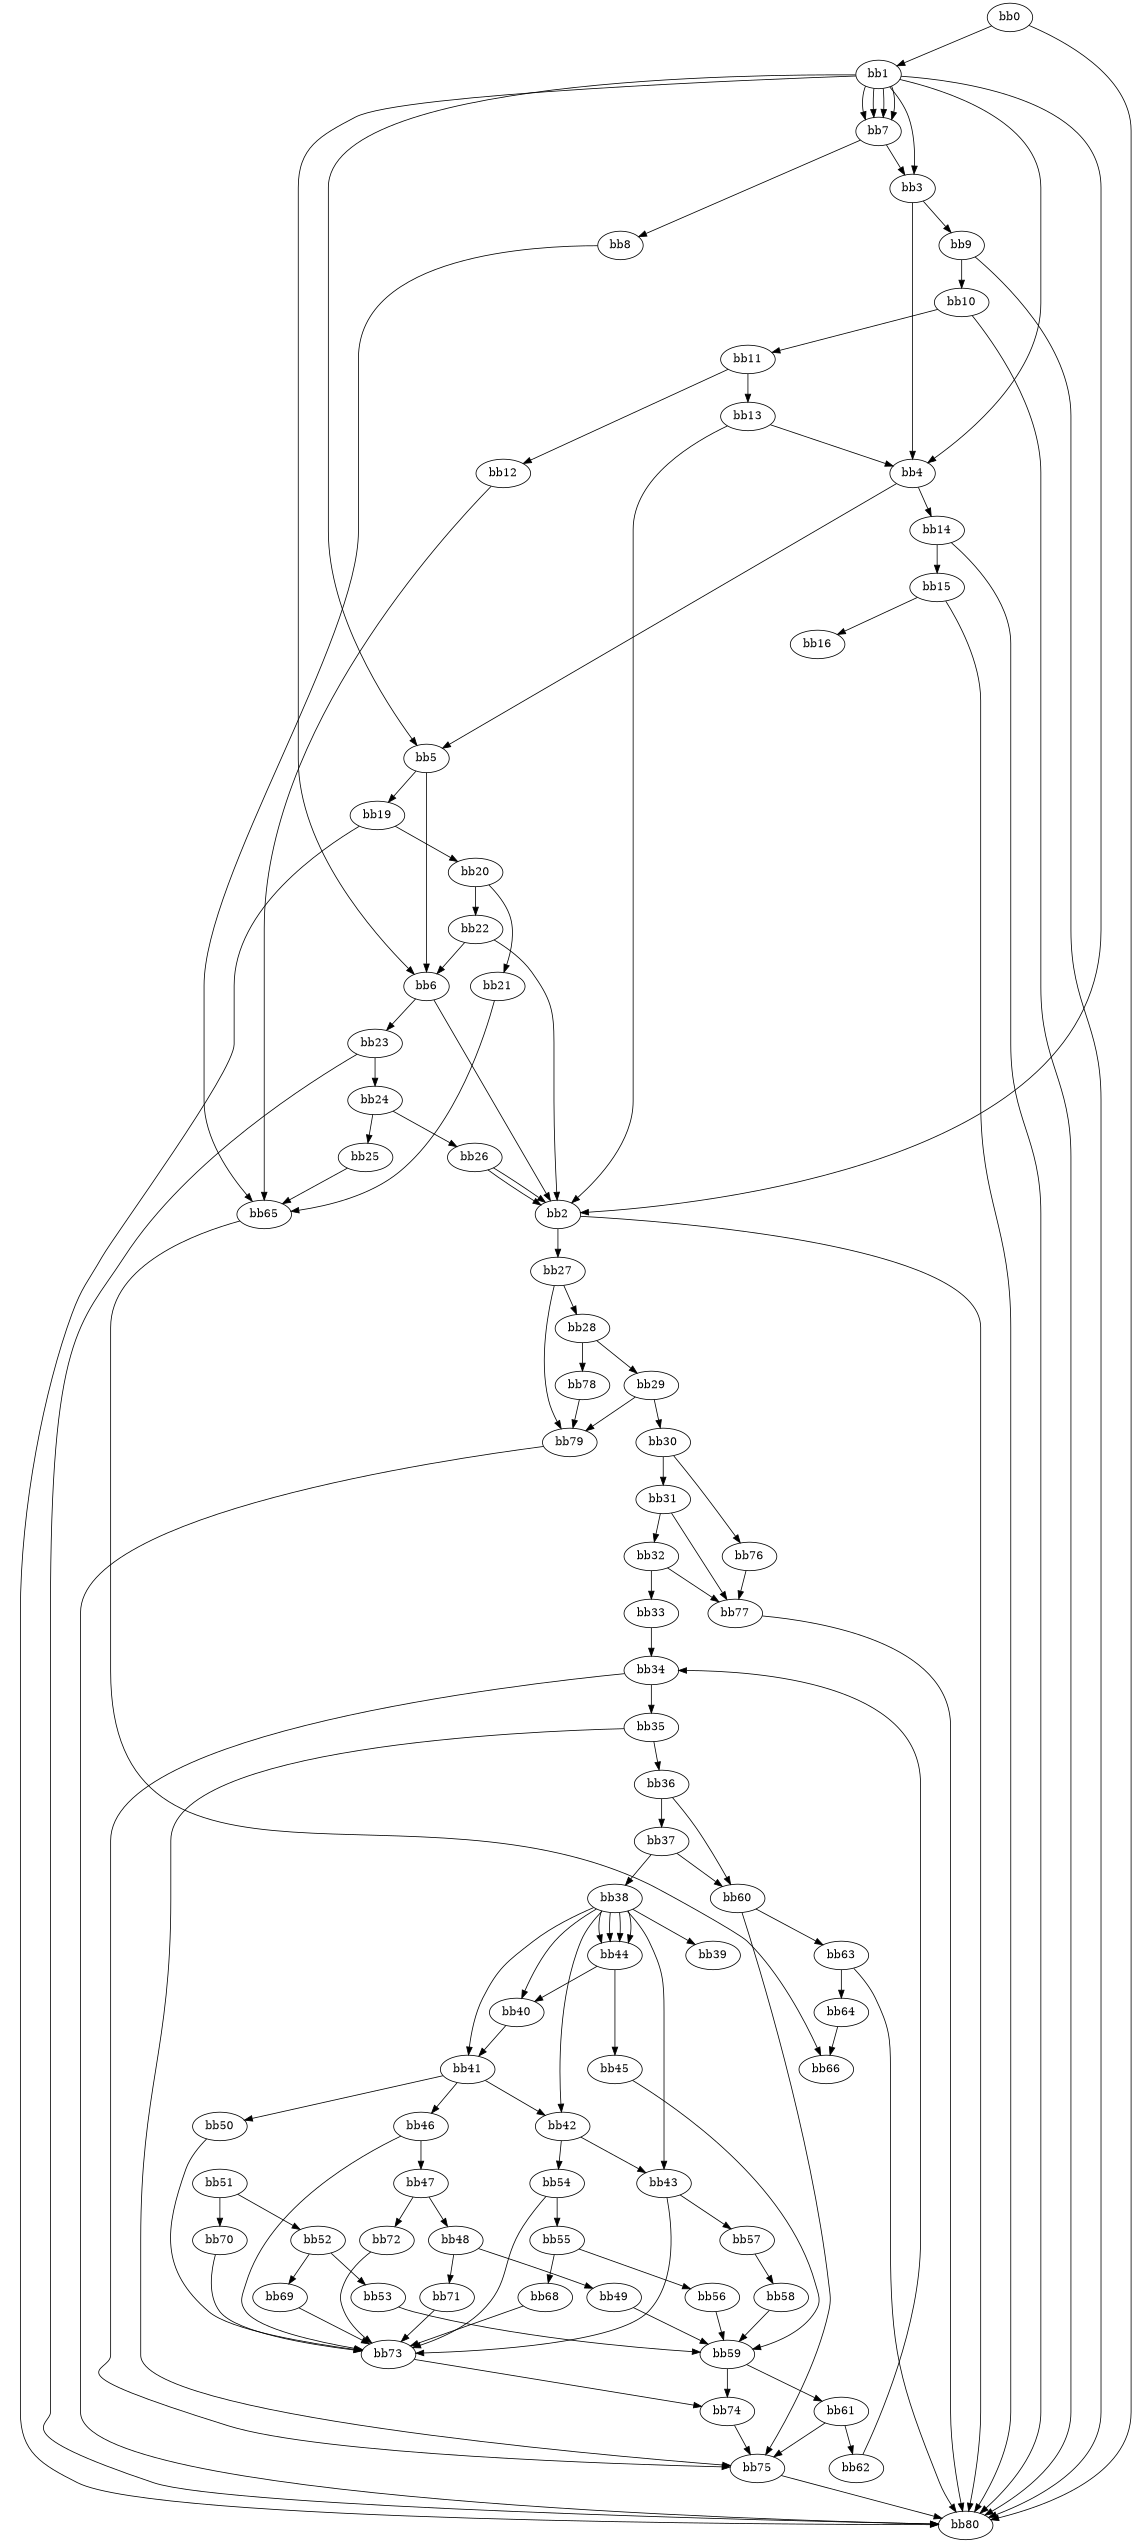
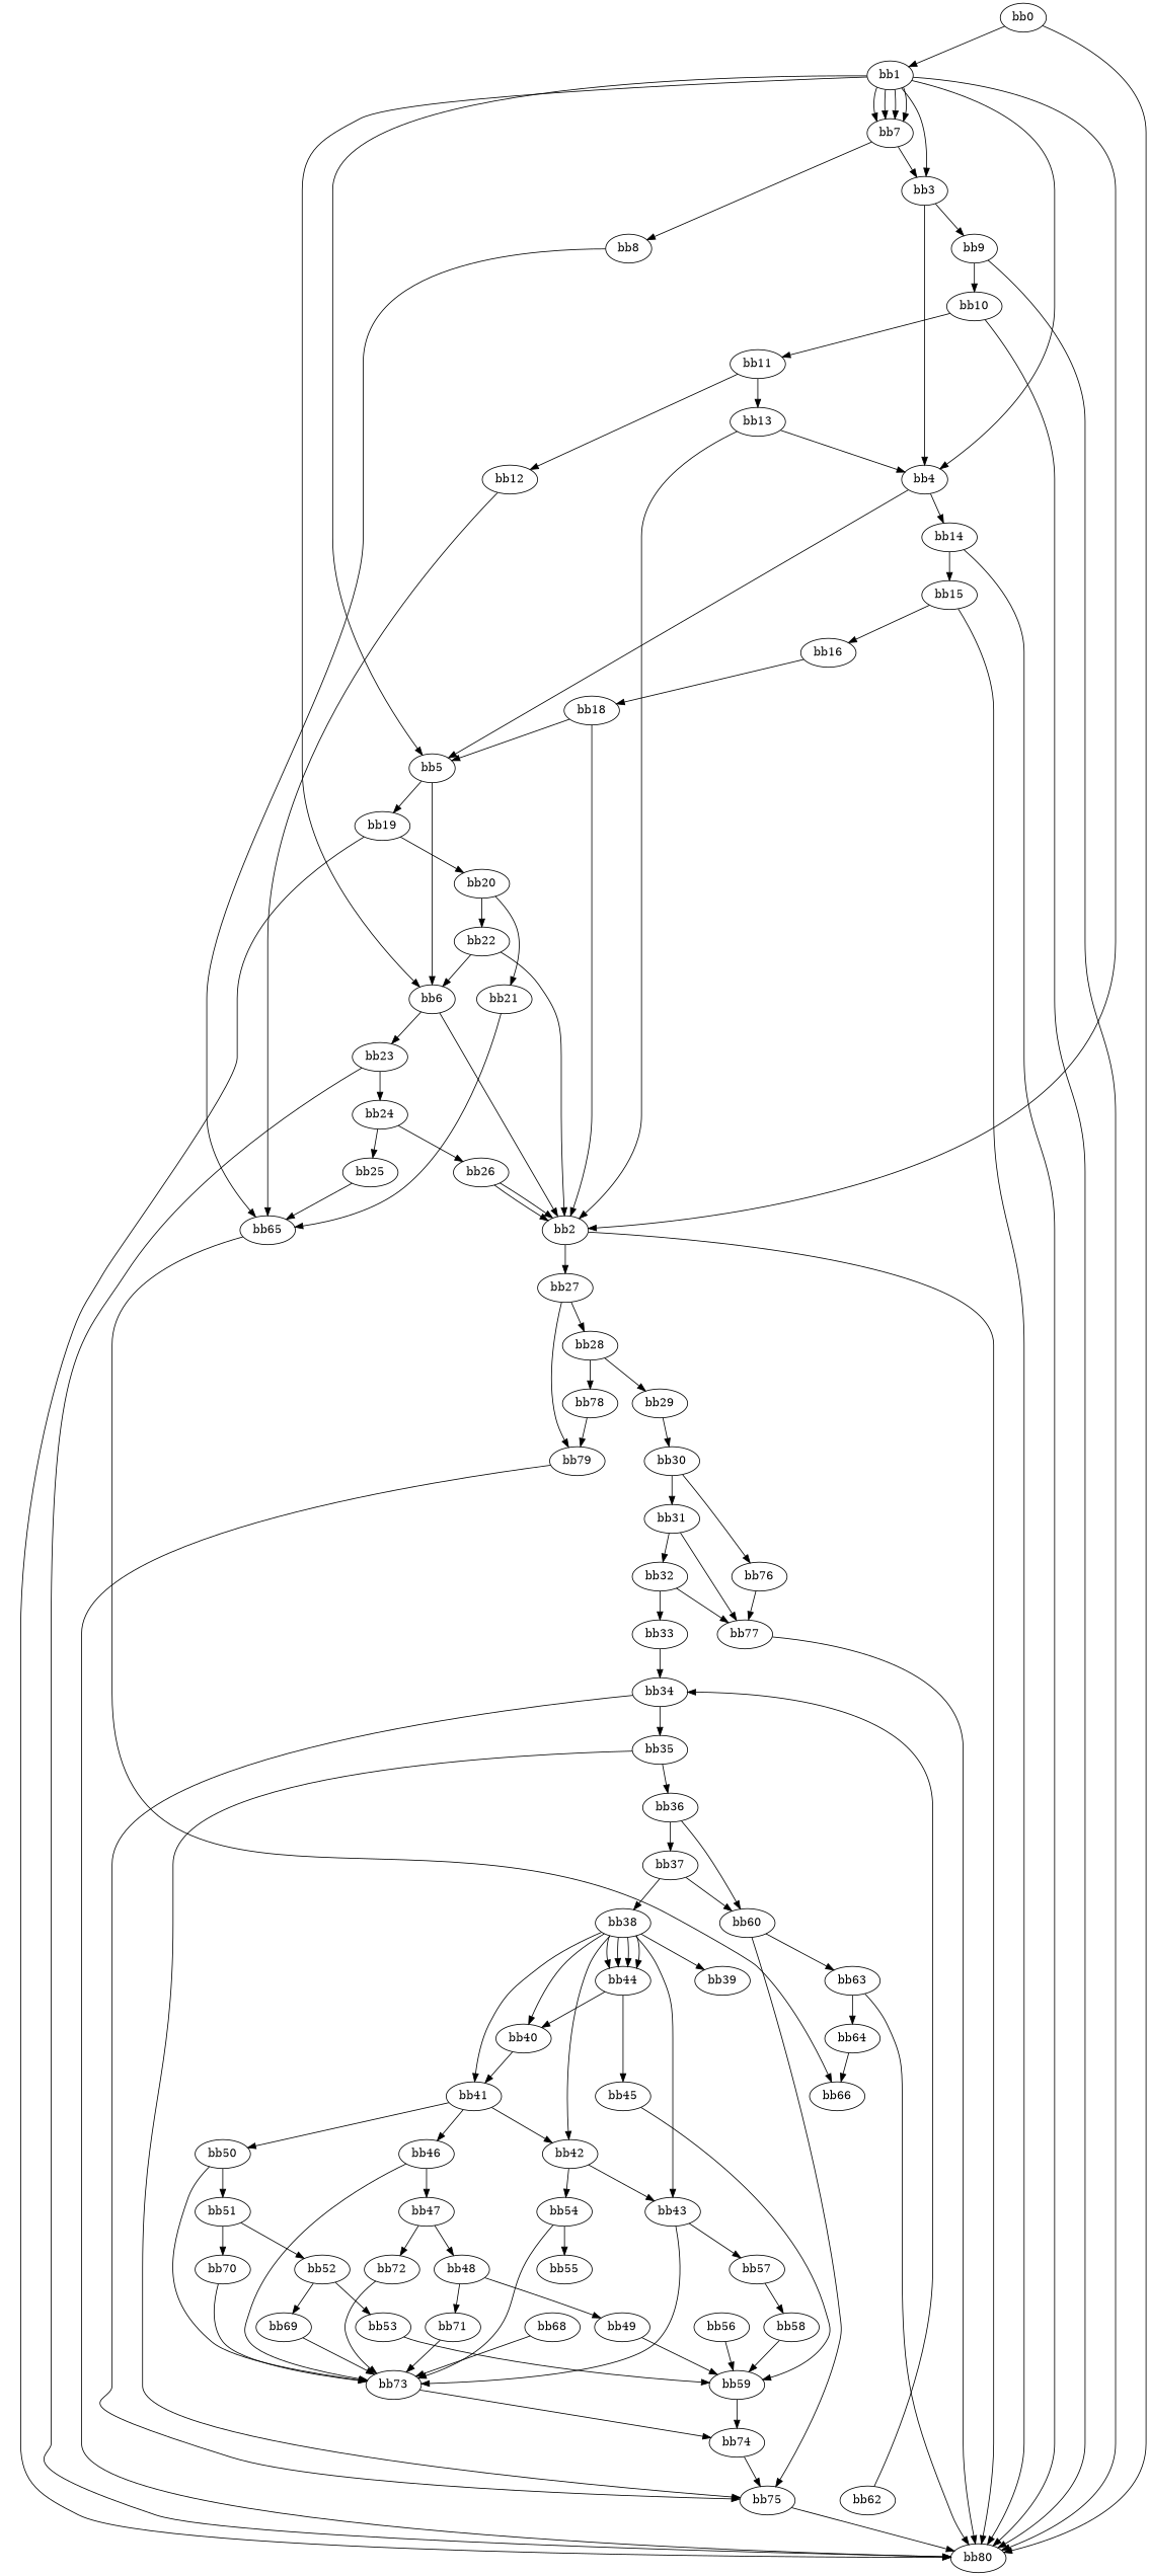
  digraph {
    n1 [label="bb0\l"]
    n2 [label="bb1\l"]
    n3 [label="bb80\l"]
    n4 [label="bb2\l"]
    n5 [label="bb3\l"]
    n6 [label="bb4\l"]
    n7 [label="bb5\l"]
    n8 [label="bb6\l"]
    n9 [label="bb7\l"]
    n10 [label="bb27\l"]
    n11 [label="bb9\l"]
    n12 [label="bb14\l"]
    n13 [label="bb19\l"]
    n14 [label="bb23\l"]
    n15 [label="bb8\l"]
    n16 [label="bb28\l"]
    n17 [label="bb79\l"]
    n18 [label="bb10\l"]
    n19 [label="bb15\l"]
    n20 [label="bb20\l"]
    n21 [label="bb24\l"]
    n22 [label="bb65\l"]
    n23 [label="bb66\l"]
    n24 [label="bb11\l"]
    n25 [label="bb12\l"]
    n26 [label="bb13\l"]
    n27 [label="bb16\l"]
+   n28 [label="bb18\l"]
    n29 [label="bb21\l"]
    n30 [label="bb22\l"]
    n31 [label="bb25\l"]
    n32 [label="bb26\l"]
    n33 [label="bb29\l"]
    n34 [label="bb78\l"]
    n35 [label="bb30\l"]
    n36 [label="bb31\l"]
    n37 [label="bb76\l"]
    n38 [label="bb32\l"]
    n39 [label="bb77\l"]
    n40 [label="bb33\l"]
    n41 [label="bb34\l"]
    n42 [label="bb35\l"]
    n43 [label="bb75\l"]
    n44 [label="bb36\l"]
    n45 [label="bb37\l"]
    n46 [label="bb60\l"]
    n47 [label="bb38\l"]
    n48 [label="bb63\l"]
    n49 [label="bb39\l"]
    n50 [label="bb40\l"]
    n51 [label="bb41\l"]
    n52 [label="bb42\l"]
    n53 [label="bb43\l"]
    n54 [label="bb44\l"]
    n55 [label="bb46\l"]
    n56 [label="bb50\l"]
    n57 [label="bb54\l"]
    n58 [label="bb57\l"]
    n59 [label="bb73\l"]
    n60 [label="bb45\l"]
    n61 [label="bb47\l"]
    n62 [label="bb51\l"]
    n63 [label="bb55\l"]
    n64 [label="bb58\l"]
    n65 [label="bb74\l"]
    n66 [label="bb59\l"]
-   n67 [label="bb61\l"]
    n68 [label="bb48\l"]
    n69 [label="bb72\l"]
    n70 [label="bb49\l"]
    n71 [label="bb71\l"]
    n72 [label="bb52\l"]
    n73 [label="bb70\l"]
    n74 [label="bb53\l"]
    n75 [label="bb69\l"]
    n76 [label="bb56\l"]
    n77 [label="bb68\l"]
    n78 [label="bb62\l"]
    n79 [label="bb64\l"]
    n1 -> n2
    n1 -> n3
    n2 -> n4
    n2 -> n5
    n2 -> n6
    n2 -> n7
    n2 -> n8
    n2 -> n9
    n2 -> n9
    n2 -> n9
    n2 -> n9
    n4 -> n3
    n4 -> n10
    n5 -> n6
    n5 -> n11
    n6 -> n7
    n6 -> n12
    n7 -> n8
    n7 -> n13
    n8 -> n4
    n8 -> n14
    n9 -> n5
    n9 -> n15
    n10 -> n16
    n10 -> n17
    n11 -> n3
    n11 -> n18
    n12 -> n3
    n12 -> n19
    n13 -> n3
    n13 -> n20
    n14 -> n3
    n14 -> n21
    n15 -> n22
    n16 -> n33
    n16 -> n34
    n17 -> n3
    n18 -> n3
    n18 -> n24
    n19 -> n3
    n19 -> n27
    n20 -> n29
    n20 -> n30
    n21 -> n31
    n21 -> n32
    n22 -> n23
    n24 -> n25
    n24 -> n26
    n25 -> n22
    n26 -> n4
    n26 -> n6
+   n27 -> n28
+   n28 -> n4
+   n28 -> n7
    n29 -> n22
    n30 -> n4
    n30 -> n8
    n31 -> n22
    n32 -> n4
    n32 -> n4
-   n33 -> n17
    n33 -> n35
    n34 -> n17
    n35 -> n36
    n35 -> n37
    n36 -> n38
    n36 -> n39
    n37 -> n39
    n38 -> n39
    n38 -> n40
    n39 -> n3
    n40 -> n41
    n41 -> n42
    n41 -> n43
    n42 -> n43
    n42 -> n44
    n43 -> n3
    n44 -> n45
    n44 -> n46
    n45 -> n46
    n45 -> n47
    n46 -> n43
    n46 -> n48
    n47 -> n49
    n47 -> n50
    n47 -> n51
    n47 -> n52
    n47 -> n53
    n47 -> n54
    n47 -> n54
    n47 -> n54
    n47 -> n54
    n48 -> n3
    n48 -> n79
    n50 -> n51
    n51 -> n52
    n51 -> n55
    n51 -> n56
    n52 -> n53
    n52 -> n57
    n53 -> n58
    n53 -> n59
    n54 -> n50
    n54 -> n60
    n55 -> n59
    n55 -> n61
    n56 -> n59
+   n56 -> n62
    n57 -> n59
    n57 -> n63
    n58 -> n64
    n59 -> n65
    n60 -> n66
    n61 -> n68
    n61 -> n69
    n62 -> n72
    n62 -> n73
-   n63 -> n76
-   n63 -> n77
    n64 -> n66
    n65 -> n43
    n66 -> n65
-   n66 -> n67
-   n67 -> n43
-   n67 -> n78
    n68 -> n70
    n68 -> n71
    n69 -> n59
    n70 -> n66
    n71 -> n59
    n72 -> n74
    n72 -> n75
    n73 -> n59
    n74 -> n66
    n75 -> n59
    n76 -> n66
    n77 -> n59
    n78 -> n41
    n79 -> n23
  }
